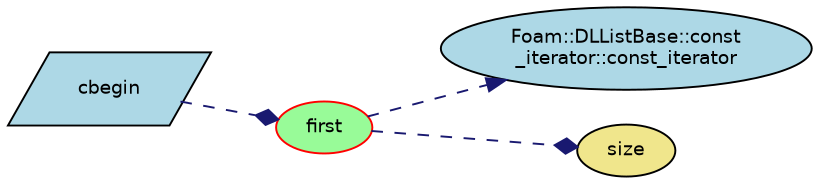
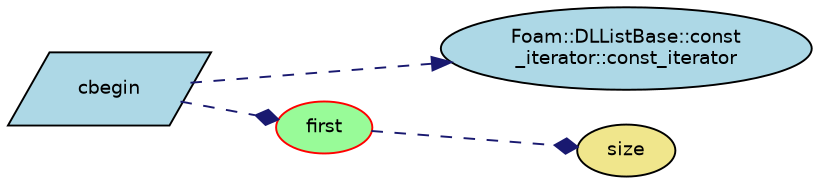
  digraph {
    rankdir=LR
    node [color=black fillcolor=lightblue fontname=Helvetica fontsize=10 shape=ellipse style=filled]
    edge [arrowhead=diamond color=midnightblue fontname=Helvetica fontsize=10 labelfontname=Helvetica labelfontsize=10 style=dashed]
    n1 [fontcolor=black height=0.2 label=cbegin shape=parallelogram width=0.4]
    n2 [height=0.2 label="Foam::DLListBase::const\l_iterator::const_iterator" width=0.4]
    n3 [color=red fillcolor=palegreen height=0.2 label=first width=0.4]
    n4 [fillcolor=khaki height=0.2 label=size width=0.4]
-   n3 -> n2 [arrowhead=normal]
+   n1 -> n2 [arrowhead=normal]
    n1 -> n3
    n3 -> n4
  }
